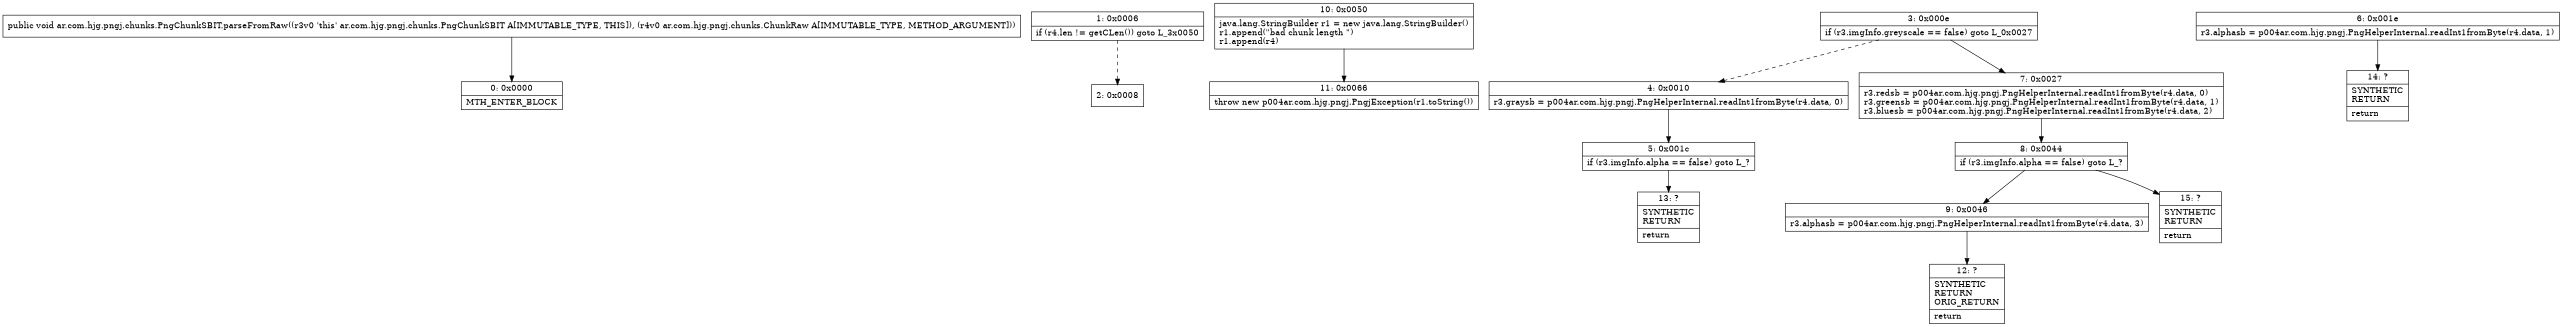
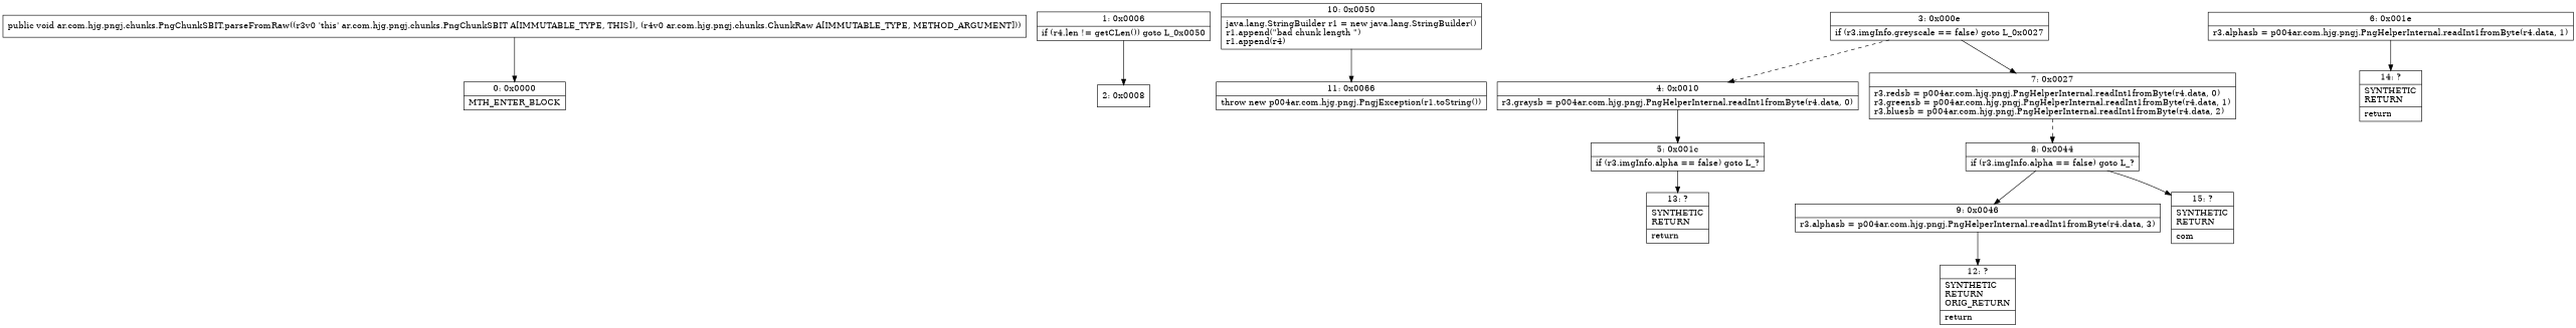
  digraph {
    node [shape=record]
    n1 [label="{0\:\ 0x0000|MTH_ENTER_BLOCK\l}"]
-   n2 [label="{1\:\ 0x0006|if (r4.len != getCLen()) goto L_3x0050\l}"]
+   n2 [label="{1\:\ 0x0006|if (r4.len != getCLen()) goto L_0x0050\l}"]
    n3 [label="{2\:\ 0x0008}"]
    n4 [label="{10\:\ 0x0050|java.lang.StringBuilder r1 = new java.lang.StringBuilder()\lr1.append(\"bad chunk length \")\lr1.append(r4)\l}"]
    n5 [label="{11\:\ 0x0066|throw new p004ar.com.hjg.pngj.PngjException(r1.toString())\l}"]
    n6 [label="{3\:\ 0x000e|if (r3.imgInfo.greyscale == false) goto L_0x0027\l}"]
    n7 [label="{4\:\ 0x0010|r3.graysb = p004ar.com.hjg.pngj.PngHelperInternal.readInt1fromByte(r4.data, 0)\l}"]
    n8 [label="{7\:\ 0x0027|r3.redsb = p004ar.com.hjg.pngj.PngHelperInternal.readInt1fromByte(r4.data, 0)\lr3.greensb = p004ar.com.hjg.pngj.PngHelperInternal.readInt1fromByte(r4.data, 1)\lr3.bluesb = p004ar.com.hjg.pngj.PngHelperInternal.readInt1fromByte(r4.data, 2)\l}"]
    n9 [label="{5\:\ 0x001c|if (r3.imgInfo.alpha == false) goto L_?\l}"]
    n10 [label="{8\:\ 0x0044|if (r3.imgInfo.alpha == false) goto L_?\l}"]
    n11 [label="{13\:\ ?|SYNTHETIC\lRETURN\l|return\l}"]
    n12 [label="{6\:\ 0x001e|r3.alphasb = p004ar.com.hjg.pngj.PngHelperInternal.readInt1fromByte(r4.data, 1)\l}"]
    n13 [label="{14\:\ ?|SYNTHETIC\lRETURN\l|return\l}"]
    n14 [label="{9\:\ 0x0046|r3.alphasb = p004ar.com.hjg.pngj.PngHelperInternal.readInt1fromByte(r4.data, 3)\l}"]
-   n15 [label="{15\:\ ?|SYNTHETIC\lRETURN\l|return\l}"]
+   n15 [label="{15\:\ ?|SYNTHETIC\lRETURN\l|com\l}"]
    n16 [label="{12\:\ ?|SYNTHETIC\lRETURN\lORIG_RETURN\l|return\l}"]
    n17 [label="{public void ar.com.hjg.pngj.chunks.PngChunkSBIT.parseFromRaw((r3v0 'this' ar.com.hjg.pngj.chunks.PngChunkSBIT A[IMMUTABLE_TYPE, THIS]), (r4v0 ar.com.hjg.pngj.chunks.ChunkRaw A[IMMUTABLE_TYPE, METHOD_ARGUMENT])) }"]
-   n2 -> n3 [style=dashed]
+   n2 -> n3 [style=solid]
    n4 -> n5
    n6 -> n7 [style=dashed]
    n6 -> n8
    n7 -> n9
-   n8 -> n10
+   n8 -> n10 [style=dashed]
    n9 -> n11
    n10 -> n14 [style=solid]
    n10 -> n15
    n12 -> n13
    n14 -> n16
    n17 -> n1
  }
